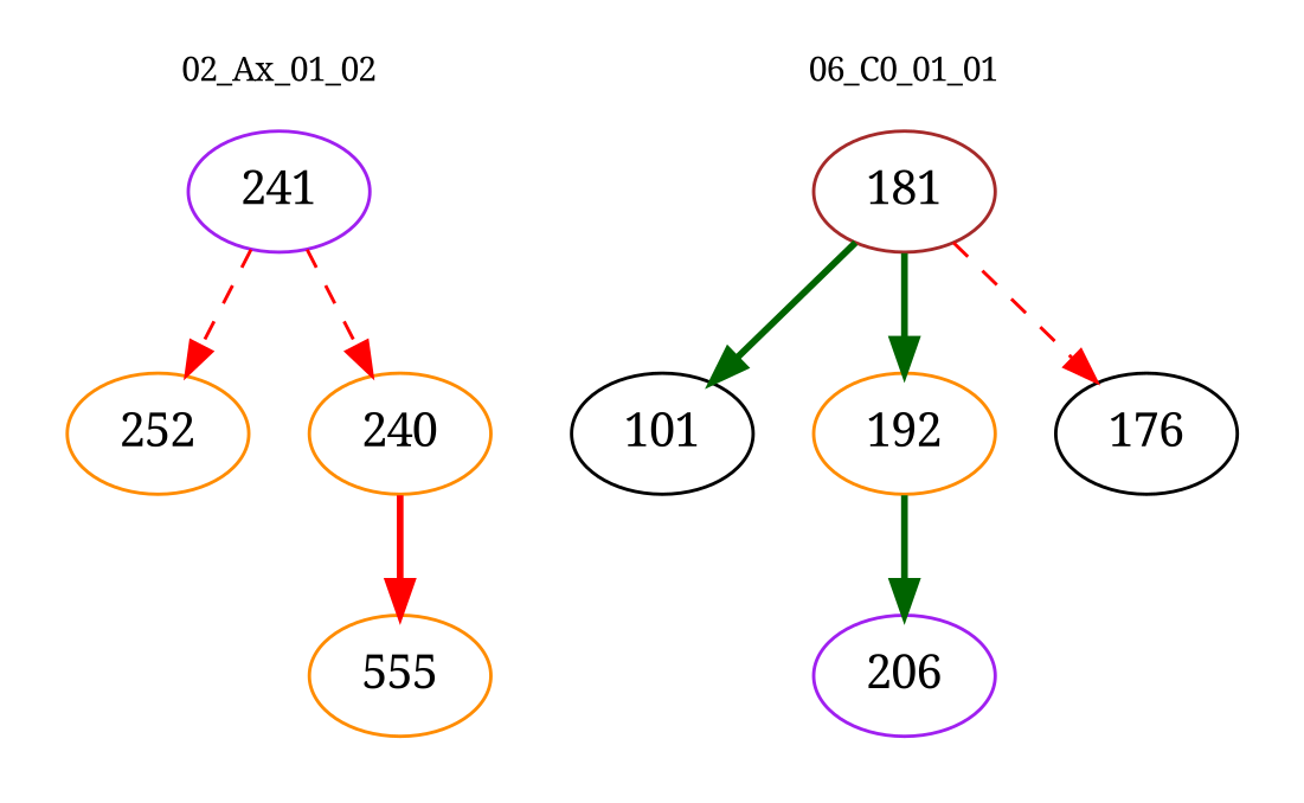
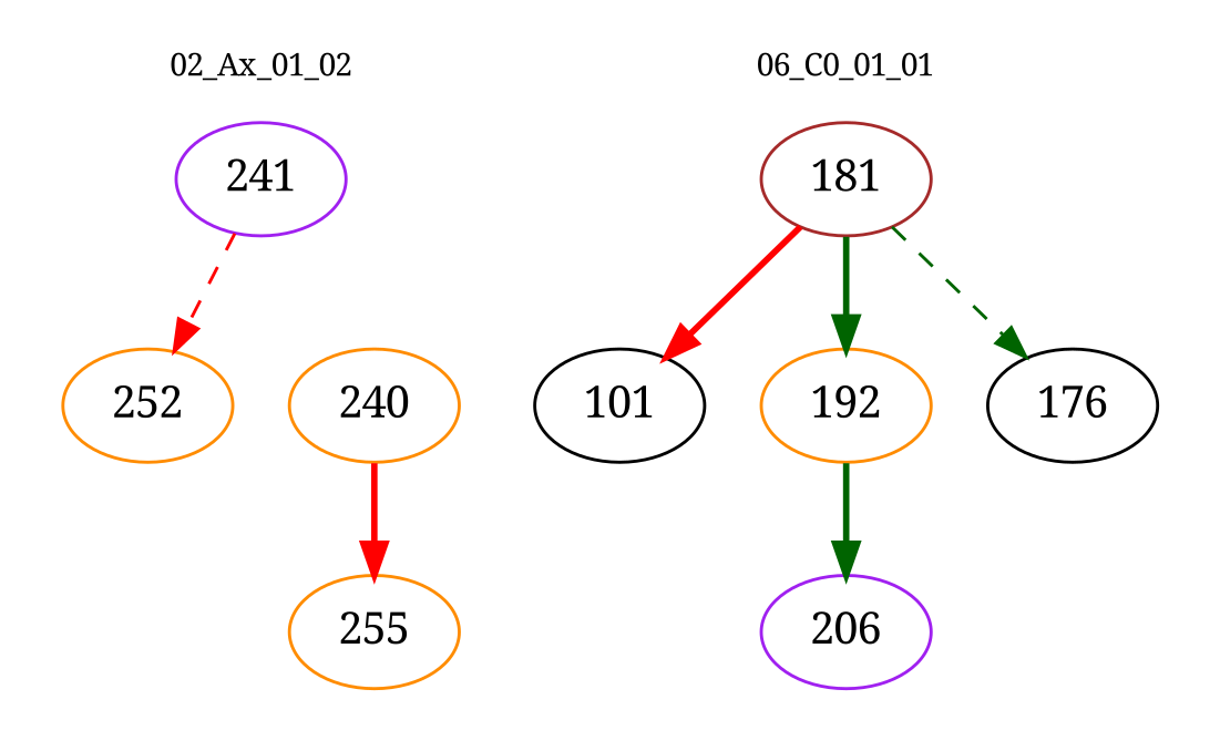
  digraph {
    fontname="Noto Serif"
    node [color=darkorange fontname="Noto Serif"]
    edge [color=red fontname="Noto Serif" style=bold]
    n1 [color=purple label=241]
    n2 [label=252]
    n3 [label=240]
-   n4 [label=555]
+   n4 [label=255]
    n5 [color=brown label=181]
    n6 [color=black label=101]
    n7 [label=192]
    n8 [color=black label=176]
    n9 [color=purple label=206]
    subgraph cluster_1 {
      color=white
      fontsize=10
      label="02_Ax_01_02"
      n1
      n2
      n3
      n4
    }
    subgraph cluster_2 {
      color=white
      fontsize=10
      label="06_C0_01_01"
      n5
      n6
      n7
      n8
      n9
    }
    n1 -> n2 [style=dashed]
-   n1 -> n3 [style=dashed]
    n3 -> n4
-   n5 -> n6 [color=darkgreen]
+   n5 -> n6
    n5 -> n7 [color=darkgreen]
-   n5 -> n8 [style=dashed]
+   n5 -> n8 [color=darkgreen style=dashed]
    n7 -> n9 [color=darkgreen]
  }
